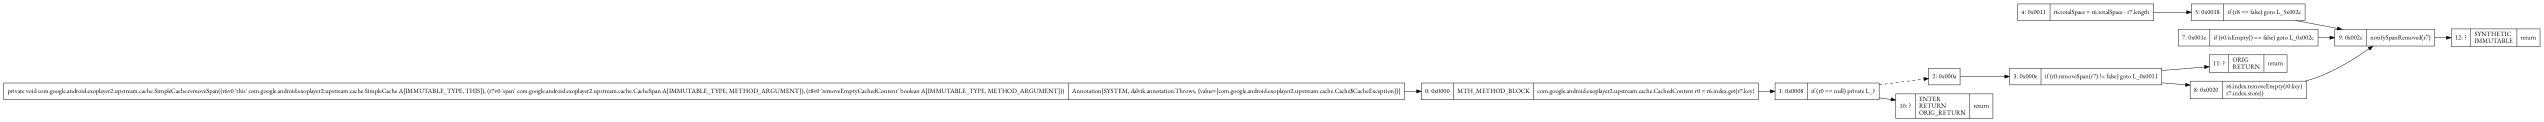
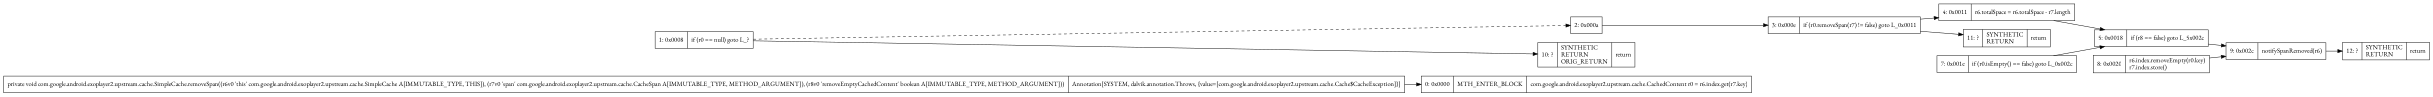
  digraph {
    fontname="EB Garamond"
    rankdir=LR
    node [fontname="EB Garamond" shape=record]
    edge [fontname="EB Garamond"]
-   n1 [label="{0\:\ 0x0000|MTH_METHOD_BLOCK\l|com.google.android.exoplayer2.upstream.cache.CachedContent r0 = r6.index.get(r7.key)\l}"]
-   n2 [label="{1\:\ 0x0008|if (r0 == null) private L_?\l}"]
+   n1 [label="{0\:\ 0x0000|MTH_ENTER_BLOCK\l|com.google.android.exoplayer2.upstream.cache.CachedContent r0 = r6.index.get(r7.key)\l}"]
+   n2 [label="{1\:\ 0x0008|if (r0 == null) goto L_?\l}"]
    n3 [label="{2\:\ 0x000a}"]
-   n4 [label="{10\:\ ?|ENTER\lRETURN\lORIG_RETURN\l|return\l}"]
+   n4 [label="{10\:\ ?|SYNTHETIC\lRETURN\lORIG_RETURN\l|return\l}"]
    n5 [label="{3\:\ 0x000e|if (r0.removeSpan(r7) != false) goto L_0x0011\l}"]
    n6 [label="{4\:\ 0x0011|r6.totalSpace = r6.totalSpace \- r7.length\l}"]
-   n7 [label="{11\:\ ?|ORIG\lRETURN\l|return\l}"]
+   n7 [label="{11\:\ ?|SYNTHETIC\lRETURN\l|return\l}"]
    n8 [label="{5\:\ 0x0018|if (r8 == false) goto L_5x002c\l}"]
-   n9 [label="{9\:\ 0x002c|notifySpanRemoved(r7)\l}"]
-   n10 [label="{12\:\ ?|SYNTHETIC\lIMMUTABLE\l|return\l}"]
+   n9 [label="{9\:\ 0x002c|notifySpanRemoved(r6)\l}"]
+   n10 [label="{12\:\ ?|SYNTHETIC\lRETURN\l|return\l}"]
    n11 [label="{7\:\ 0x001e|if (r0.isEmpty() == false) goto L_0x002c\l}"]
    n12 [label="{8\:\ 0x0020|r6.index.removeEmpty(r0.key)\lr7.index.store()\l}"]
    n13 [label="{private void com.google.android.exoplayer2.upstream.cache.SimpleCache.removeSpan((r6v0 'this' com.google.android.exoplayer2.upstream.cache.SimpleCache A[IMMUTABLE_TYPE, THIS]), (r7v0 'span' com.google.android.exoplayer2.upstream.cache.CacheSpan A[IMMUTABLE_TYPE, METHOD_ARGUMENT]), (r8v0 'removeEmptyCachedContent' boolean A[IMMUTABLE_TYPE, METHOD_ARGUMENT]))  | Annotation[SYSTEM, dalvik.annotation.Throws, \{value=[com.google.android.exoplayer2.upstream.cache.Cache$CacheException]\}]\l}"]
-   n1 -> n2
    n2 -> n3 [style=dashed]
    n2 -> n4
    n3 -> n5
-   n5 -> n12
+   n5 -> n6
    n5 -> n7 [style=solid]
    n6 -> n8
    n8 -> n9
    n9 -> n10
-   n11 -> n9
+   n11 -> n8
    n12 -> n9
    n13 -> n1
  }
